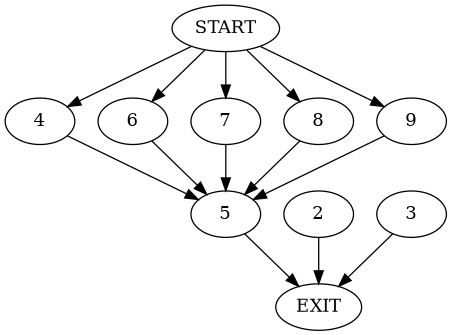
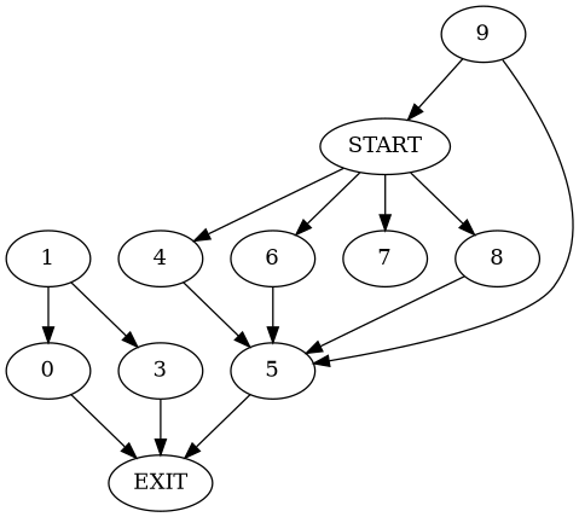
  digraph {
    n1 [label=START]
    4
    6
    7
    8
    9
-   2
+   1
+   2 [label=0]
    3
    5
    n11 [label=EXIT]
    n1 -> 4
    n1 -> 6
    n1 -> 7
    n1 -> 8
-   n1 -> 9
+   9 -> n1
    4 -> 5
    6 -> 5
-   7 -> 5
    8 -> 5
    9 -> 5
+   1 -> 2
+   1 -> 3
    2 -> n11
    3 -> n11
    5 -> n11
  }
